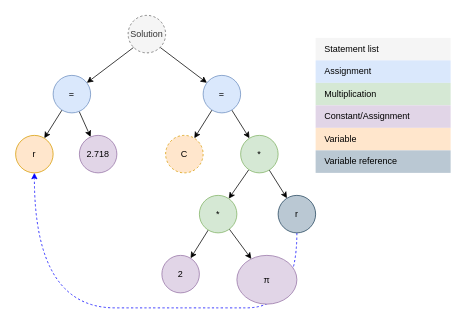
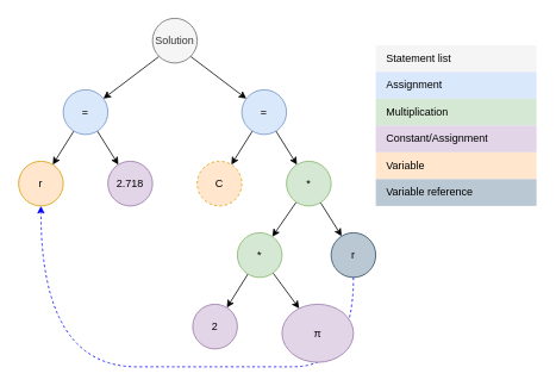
  <mxCell id="0" value="" />
  <mxCell id="1" parent="0" />
  <mxCell id="2" value="" style="rounded=0;orthogonalLoop=1;jettySize=auto;html=1;exitX=0;exitY=1;exitDx=0;exitDy=0;" parent="1" source="4" target="7" edge="1"><mxGeometry relative="1" as="geometry" /></mxCell>
  <mxCell id="3" value="" style="edgeStyle=none;rounded=0;orthogonalLoop=1;jettySize=auto;html=1;exitX=1;exitY=1;exitDx=0;exitDy=0;" parent="1" source="4" target="18" edge="1"><mxGeometry relative="1" as="geometry"><mxPoint x="310" y="30" as="targetPoint" /></mxGeometry></mxCell>
- <mxCell id="4" value="Solution" style="ellipse;whiteSpace=wrap;html=1;aspect=fixed;fillColor=#f5f5f5;fontColor=#333333;strokeColor=#666666;dashed=1;" parent="1" vertex="1"><mxGeometry x="170" y="20" width="50" height="50" as="geometry" /></mxCell>
+ <mxCell id="4" value="Solution" style="ellipse;whiteSpace=wrap;html=1;aspect=fixed;fillColor=#f5f5f5;fontColor=#333333;strokeColor=#666666;" parent="1" vertex="1"><mxGeometry x="170" y="20" width="50" height="50" as="geometry" /></mxCell>
  <mxCell id="5" value="" style="edgeStyle=none;rounded=0;orthogonalLoop=1;jettySize=auto;html=1;" parent="1" source="7" target="9" edge="1"><mxGeometry relative="1" as="geometry" /></mxCell>
  <mxCell id="6" value="" style="edgeStyle=none;rounded=0;orthogonalLoop=1;jettySize=auto;html=1;" parent="1" source="7" target="8" edge="1"><mxGeometry relative="1" as="geometry" /></mxCell>
  <mxCell id="7" value="=" style="ellipse;whiteSpace=wrap;html=1;aspect=fixed;fillColor=#dae8fc;strokeColor=#6c8ebf;" parent="1" vertex="1"><mxGeometry x="70" y="100" width="50" height="50" as="geometry" /></mxCell>
- <mxCell id="8" value="2.718" style="ellipse;whiteSpace=wrap;html=1;aspect=fixed;fillColor=#e1d5e7;strokeColor=#9673a6;" parent="1" vertex="1"><mxGeometry x="105" y="180" width="50" height="50" as="geometry" /></mxCell>
+ <mxCell id="8" value="2.718" style="ellipse;whiteSpace=wrap;html=1;aspect=fixed;fillColor=#e1d5e7;strokeColor=#9673a6;" parent="1" vertex="1"><mxGeometry x="120" y="180" width="50" height="50" as="geometry" /></mxCell>
  <mxCell id="9" value="r" style="ellipse;whiteSpace=wrap;html=1;aspect=fixed;fillColor=#ffe6cc;strokeColor=#d79b00;" parent="1" vertex="1"><mxGeometry x="20" y="180" width="50" height="50" as="geometry" /></mxCell>
  <mxCell id="10" value="" style="edgeStyle=orthogonalEdgeStyle;rounded=0;orthogonalLoop=1;jettySize=auto;html=1;curved=1;dashed=1;strokeColor=#0000FF;" parent="1" source="11" target="9" edge="1"><mxGeometry relative="1" as="geometry"><Array as="points"><mxPoint x="395" y="410" /><mxPoint x="260" y="410" /><mxPoint x="45" y="410" /></Array></mxGeometry></mxCell>
  <mxCell id="11" value="r" style="ellipse;whiteSpace=wrap;html=1;aspect=fixed;fillColor=#bac8d3;strokeColor=#23445d;" parent="1" vertex="1"><mxGeometry x="370" y="260" width="50" height="50" as="geometry" /></mxCell>
  <mxCell id="12" value="" style="edgeStyle=none;rounded=0;orthogonalLoop=1;jettySize=auto;html=1;" parent="1" source="14" target="23" edge="1"><mxGeometry relative="1" as="geometry"><mxPoint x="308.25" y="263.8" as="targetPoint" /></mxGeometry></mxCell>
  <mxCell id="13" value="" style="edgeStyle=none;rounded=0;orthogonalLoop=1;jettySize=auto;html=1;" parent="1" source="14" target="11" edge="1"><mxGeometry relative="1" as="geometry" /></mxCell>
  <mxCell id="14" value="*" style="ellipse;whiteSpace=wrap;html=1;aspect=fixed;fillColor=#d5e8d4;strokeColor=#82b366;" parent="1" vertex="1"><mxGeometry x="320" y="180" width="50" height="50" as="geometry" /></mxCell>
  <mxCell id="15" value="C" style="ellipse;whiteSpace=wrap;html=1;aspect=fixed;fillColor=#ffe6cc;strokeColor=#d79b00;dashed=1;" parent="1" vertex="1"><mxGeometry x="220" y="180" width="50" height="50" as="geometry" /></mxCell>
  <mxCell id="16" value="" style="edgeStyle=none;rounded=0;orthogonalLoop=1;jettySize=auto;html=1;" parent="1" source="18" target="15" edge="1"><mxGeometry relative="1" as="geometry" /></mxCell>
  <mxCell id="17" value="" style="edgeStyle=none;rounded=0;orthogonalLoop=1;jettySize=auto;html=1;" parent="1" source="18" target="14" edge="1"><mxGeometry relative="1" as="geometry" /></mxCell>
  <mxCell id="18" value="=" style="ellipse;whiteSpace=wrap;html=1;aspect=fixed;fillColor=#dae8fc;strokeColor=#6c8ebf;" parent="1" vertex="1"><mxGeometry x="270" y="100" width="50" height="50" as="geometry" /></mxCell>
  <mxCell id="19" value="π" style="ellipse;whiteSpace=wrap;html=1;aspect=fixed;fillColor=#e1d5e7;strokeColor=#9673a6;" parent="1" vertex="1"><mxGeometry x="315" y="340" width="80" height="65" as="geometry" /></mxCell>
  <mxCell id="20" value="2" style="ellipse;whiteSpace=wrap;html=1;aspect=fixed;fillColor=#e1d5e7;strokeColor=#9673a6;" parent="1" vertex="1"><mxGeometry x="215" y="340" width="50" height="50" as="geometry" /></mxCell>
  <mxCell id="21" value="" style="edgeStyle=none;rounded=0;orthogonalLoop=1;jettySize=auto;html=1;" parent="1" source="23" target="20" edge="1"><mxGeometry relative="1" as="geometry" /></mxCell>
  <mxCell id="22" value="" style="edgeStyle=none;rounded=0;orthogonalLoop=1;jettySize=auto;html=1;" parent="1" source="23" target="19" edge="1"><mxGeometry relative="1" as="geometry" /></mxCell>
  <mxCell id="23" value="*" style="ellipse;whiteSpace=wrap;html=1;aspect=fixed;fillColor=#d5e8d4;strokeColor=#82b366;" parent="1" vertex="1"><mxGeometry x="265" y="260" width="50" height="50" as="geometry" /></mxCell>
  <mxCell id="24" value="" style="shape=table;html=1;whiteSpace=wrap;startSize=0;container=1;collapsible=0;childLayout=tableLayout;fillColor=none;align=left;spacingLeft=10;strokeColor=none;rounded=1;arcSize=11;fontColor=#FFFFFF;resizable=0;points=[[0.25,0,0],[0.5,0,0],[0.75,0,0],[1,0.25,0],[1,0.5,0],[1,0.75,0],[0.75,1,0],[0.5,1,0],[0.25,1,0],[0,0.75,0],[0,0.5,0],[0,0.25,0]];" parent="1" vertex="1"><mxGeometry x="420" y="50" width="180" height="180" as="geometry" /></mxCell>
  <mxCell id="25" value="Statement list" style="shape=partialRectangle;html=1;whiteSpace=wrap;connectable=0;fillColor=#f5f5f5;top=0;left=0;bottom=0;right=0;overflow=hidden;pointerEvents=1;align=left;spacingLeft=10;strokeColor=none;fontColor=#000000;" parent="24" vertex="1"><mxGeometry width="180" height="30" as="geometry" /></mxCell>
  <mxCell id="26" value="Assignment" style="shape=partialRectangle;html=1;whiteSpace=wrap;connectable=0;fillColor=#dae8fc;top=0;left=0;bottom=0;right=0;overflow=hidden;pointerEvents=1;align=left;spacingLeft=10;fontColor=#000000;" parent="24" vertex="1"><mxGeometry y="30" width="180" height="30" as="geometry" /></mxCell>
  <mxCell id="27" value="Multiplication" style="shape=partialRectangle;html=1;whiteSpace=wrap;connectable=0;fillColor=#d5e8d4;top=0;left=0;bottom=0;right=0;overflow=hidden;pointerEvents=1;align=left;spacingLeft=10;fontColor=#000000;" parent="24" vertex="1"><mxGeometry y="60" width="180" height="30" as="geometry" /></mxCell>
  <mxCell id="28" value="Constant/Assignment" style="shape=partialRectangle;html=1;whiteSpace=wrap;connectable=0;fillColor=#e1d5e7;top=0;left=0;bottom=0;right=0;overflow=hidden;pointerEvents=1;align=left;spacingLeft=10;fontColor=#000000;" parent="24" vertex="1"><mxGeometry y="90" width="180" height="30" as="geometry" /></mxCell>
  <mxCell id="29" value="Variable" style="shape=partialRectangle;html=1;whiteSpace=wrap;connectable=0;fillColor=#ffe6cc;top=0;left=0;bottom=0;right=0;overflow=hidden;pointerEvents=1;align=left;spacingLeft=10;fontColor=#000000;" parent="24" vertex="1"><mxGeometry y="120" width="180" height="30" as="geometry" /></mxCell>
  <mxCell id="30" value="Variable reference" style="shape=partialRectangle;html=1;whiteSpace=wrap;connectable=0;fillColor=#bac8d3;top=0;left=0;bottom=0;right=0;overflow=hidden;pointerEvents=1;align=left;spacingLeft=10;strokeColor=#23445d;" parent="24" vertex="1"><mxGeometry y="150" width="180" height="30" as="geometry" /></mxCell>
